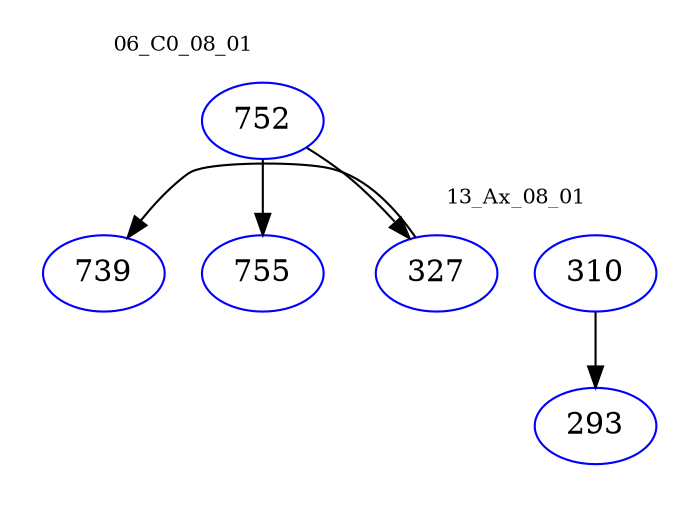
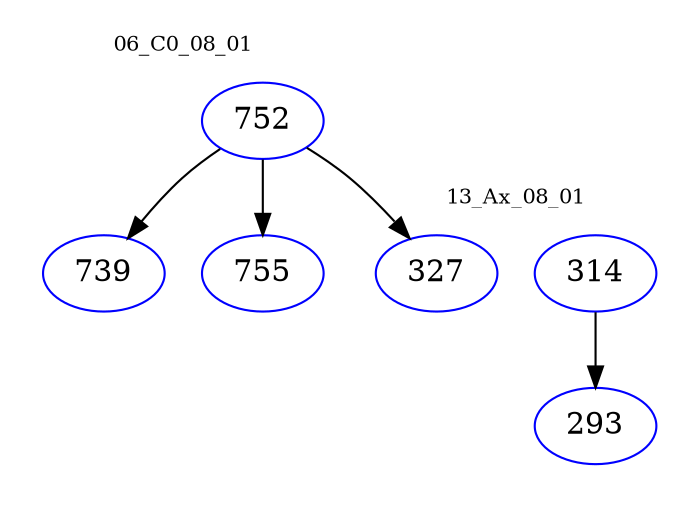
  digraph {
    node [color=blue]
    edge [color=black]
-   n1 [label=310]
+   n1 [label=314]
    n2 [label=293]
    n3 [label=327]
    n4 [label=752]
    n5 [label=739]
    n6 [label=755]
    subgraph cluster_1 {
      color=white
      fontsize=10
      label="13_Ax_08_01"
      n1
      n2
      n3
    }
    subgraph cluster_2 {
      color=white
      fontsize=10
      label="06_C0_08_01"
      n4
      n5
      n6
    }
    n1 -> n2
    n4 -> n3
-   n3 -> n5
+   n4 -> n5
    n4 -> n6
  }
